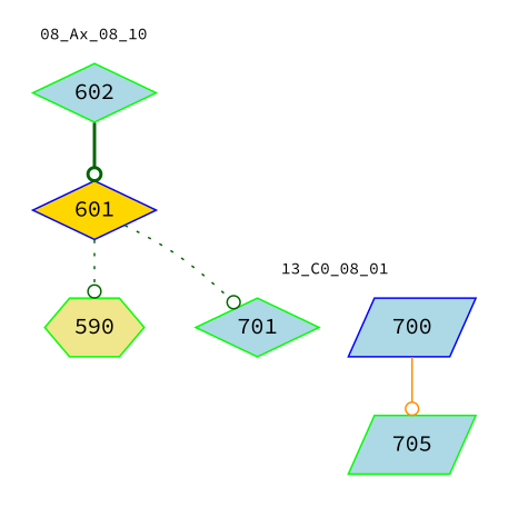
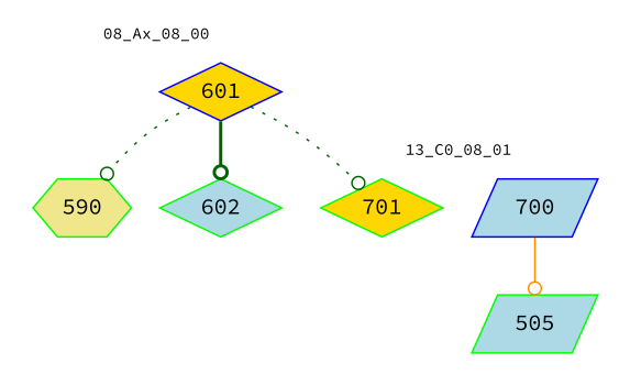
  digraph {
    fontname="Source Code Pro"
    node [color=green fillcolor=lightblue fontname="Source Code Pro" shape=diamond style=filled]
    edge [arrowhead=odot color=darkgreen fontname="Source Code Pro" style=dotted]
    n1 [color=blue fillcolor=gold label=601]
    n2 [fillcolor=khaki label=590 shape=hexagon]
    n3 [label=602]
    n4 [color=blue label=700 shape=parallelogram]
-   n5 [label=705 shape=parallelogram]
-   n6 [label=701]
+   n5 [label=505 shape=parallelogram]
+   n6 [fillcolor=gold label=701]
    subgraph cluster_1 {
      color=white
      fontsize=10
-     label="08_Ax_08_10"
+     label="08_Ax_08_00"
      n1
      n2
      n3
    }
    subgraph cluster_2 {
      color=white
      fontsize=10
      label="13_C0_08_01"
      n4
      n5
      n6
    }
    n1 -> n2
-   n3 -> n1 [style=bold]
+   n1 -> n3 [style=bold]
    n1 -> n6
    n4 -> n5 [color=darkorange style=solid]
  }
